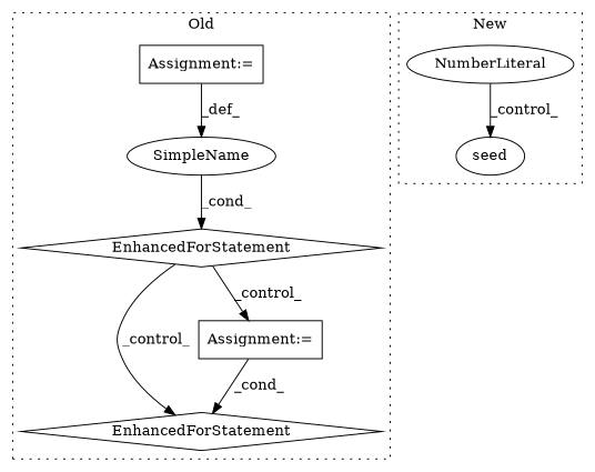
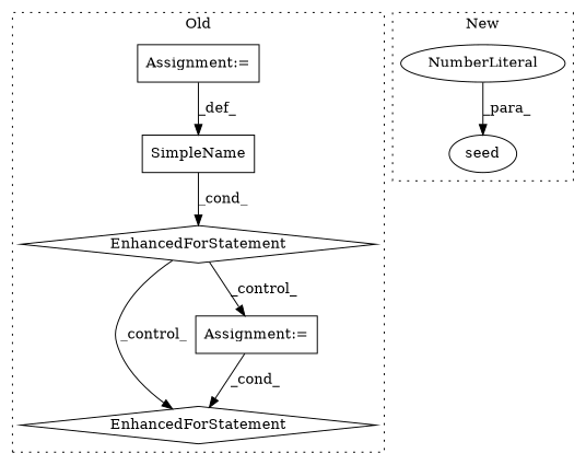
  digraph {
    node [a=70 l="53,2" s="9665,9729" shape=ellipse]
    n1 [label=EnhancedForStatement shape=diamond]
    n2 [a=7 label="Assignment:=" shape=box]
    n3 [l="57,2" label=EnhancedForStatement s="9739,9807" shape=diamond]
-   n4 [a=42 l=1 label=SimpleName s=9722]
+   n4 [a=42 l=1 label=SimpleName s=9722 shape=box]
    n5 [a=7 l="57,2" label="Assignment:=" s="9739,9807" shape=box]
    n6 [a=32 l="5,1" label=seed s="8183,8189"]
    n7 [a=34 l=1 label=NumberLiteral s=8188]
    subgraph cluster_1 {
      label=Old
      style=dotted
      n1
      n2
      n3
      n4
      n5
    }
    subgraph cluster_2 {
      label=New
      style=dotted
      n6
      n7
    }
    n1 -> n3 [label=_control_]
    n1 -> n5 [label=_control_]
    n2 -> n4 [label=_def_]
    n4 -> n1 [label=_cond_]
    n5 -> n3 [label=_cond_]
-   n7 -> n6 [label=_control_]
+   n7 -> n6 [label=_para_]
  }
